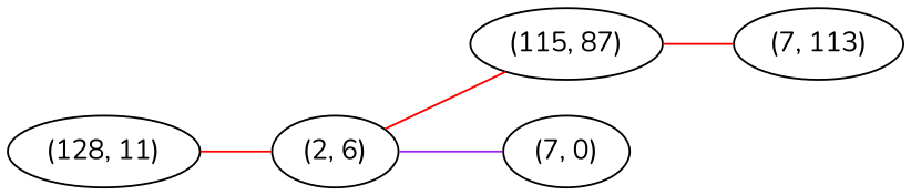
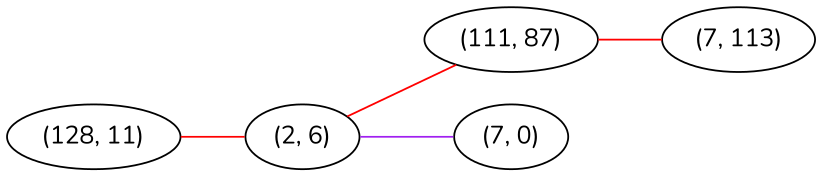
  graph {
    fontname=Nunito
    rankdir=LR
    node [fontname=Nunito]
    edge [color=red fontname=Nunito weight=1]
    "(128, 11)"
    "(2, 6)"
-   "(111, 87)" [label="(115, 87)"]
+   "(111, 87)"
    n4 [label="(7, 0)"]
    "(7, 113)"
    "(128, 11)" -- "(2, 6)"
    "(2, 6)" -- "(111, 87)"
    "(2, 6)" -- n4 [color=purple weight=4]
    "(111, 87)" -- "(7, 113)"
  }
